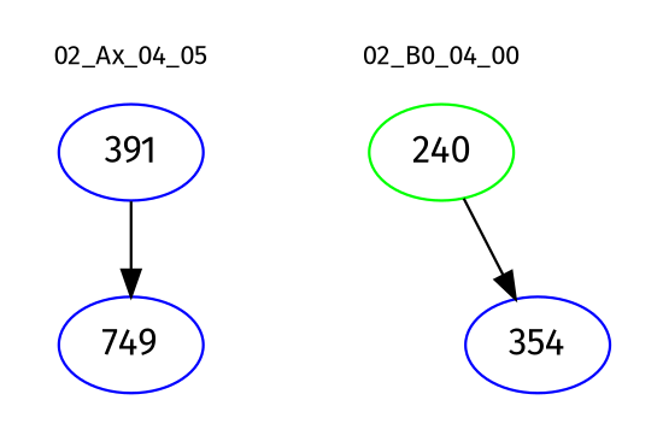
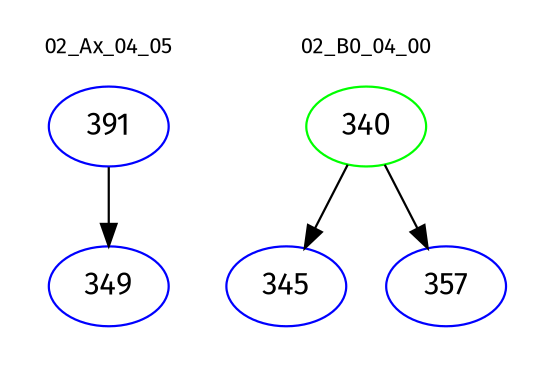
  digraph {
    fontname="Fira Sans"
    node [color=blue fontname="Fira Sans"]
    edge [color=black fontname="Fira Sans"]
    n1 [label=391]
-   n2 [label=749]
-   n3 [color=green label=240]
-   n5 [label=354]
+   n2 [label=349]
+   n3 [color=green label=340]
+   n4 [label=345]
+   n5 [label=357]
    subgraph cluster_1 {
      color=white
      fontsize=10
      label="02_Ax_04_05"
      n1
      n2
    }
    subgraph cluster_2 {
      color=white
      fontsize=10
      label="02_B0_04_00"
      n3
+     n4
      n5
    }
    n1 -> n2
+   n3 -> n4
    n3 -> n5
  }
